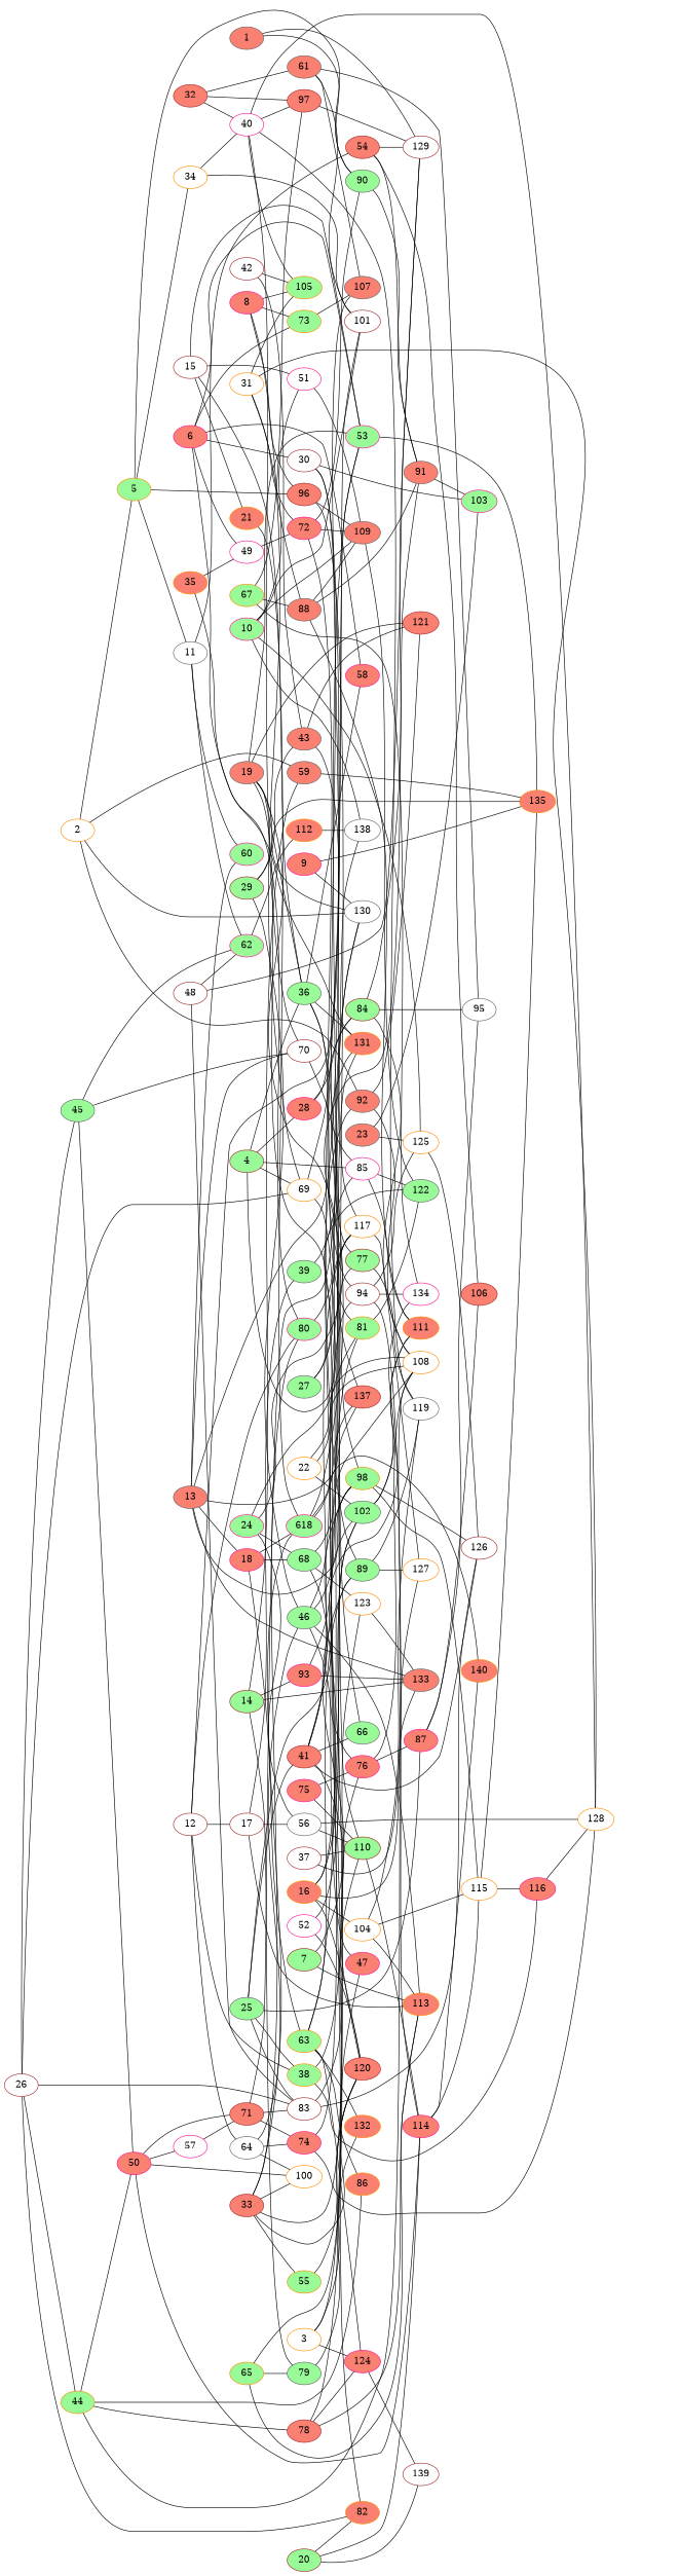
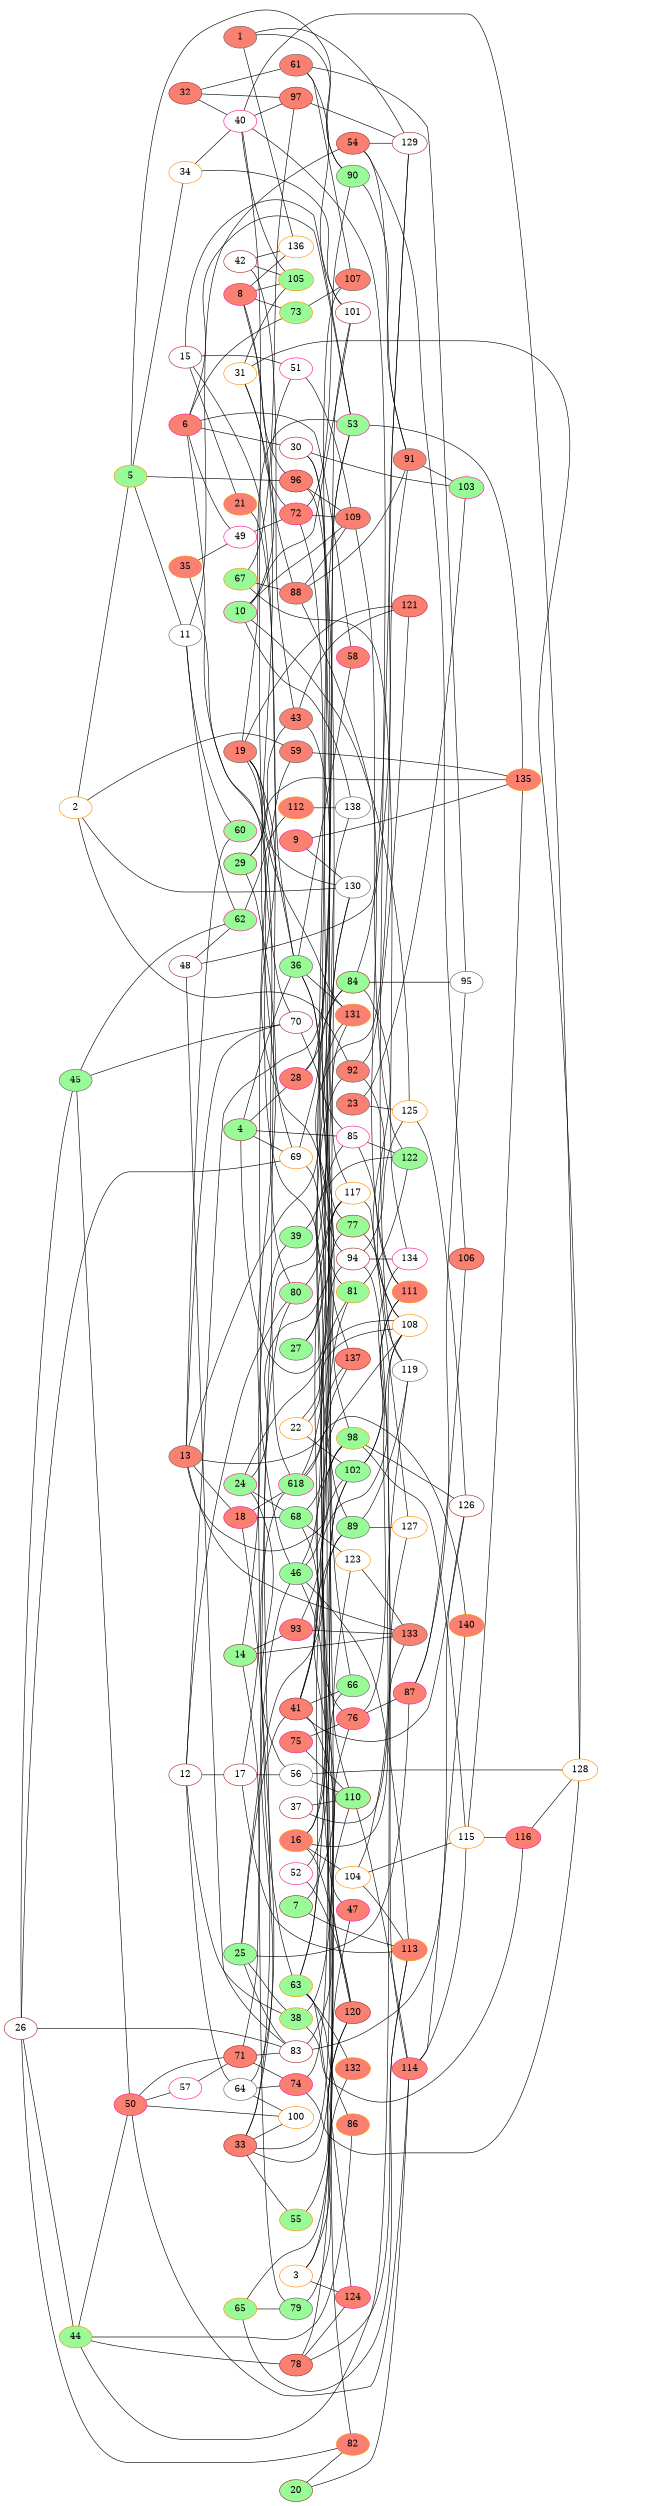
  graph {
    rankdir=LR
    node [color=darkorange fillcolor=salmon style=filled]
    1 [color=gray40]
    90 [color=gray40 fillcolor=palegreen]
    129 [color=brown fillcolor=white]
+   136 [fillcolor=white]
    91 [color=gray40]
    2 [fillcolor=white]
    5 [fillcolor=palegreen]
    59 [color=gray40]
    92 [color=gray40]
    130 [color=gray40 fillcolor=white]
    11 [color=gray40 fillcolor=white]
    34 [fillcolor=white]
    96 [color=brown]
    135
    121 [color=brown]
    111
    3 [fillcolor=white]
    47 [color=deeppink]
    120 [color=brown]
    124 [color=deeppink]
-   139 [color=brown fillcolor=white]
    4 [color=brown fillcolor=palegreen]
    28 [color=deeppink]
    36 [color=gray40 fillcolor=palegreen]
    69 [fillcolor=white]
    85 [color=deeppink fillcolor=white]
    117 [fillcolor=white]
    101 [color=brown fillcolor=white]
    84 [color=brown fillcolor=palegreen]
    58 [color=deeppink]
    131
    81 [fillcolor=palegreen]
    66 [color=gray40 fillcolor=palegreen]
    110 [color=brown fillcolor=palegreen]
    108 [fillcolor=white]
    122 [color=gray40 fillcolor=palegreen]
    127 [fillcolor=white]
    54 [color=brown]
    60 [color=deeppink fillcolor=palegreen]
    62 [color=deeppink fillcolor=palegreen]
    40 [color=deeppink fillcolor=white]
    109 [color=gray40]
    98 [fillcolor=palegreen]
    6 [color=deeppink]
    30 [color=brown fillcolor=white]
    49 [color=deeppink fillcolor=white]
    53 [color=deeppink fillcolor=palegreen]
    73 [fillcolor=palegreen]
    80 [color=deeppink fillcolor=palegreen]
    103 [color=deeppink fillcolor=palegreen]
    77 [color=brown fillcolor=palegreen]
    72 [color=deeppink]
    107 [color=gray40]
    7 [color=brown fillcolor=palegreen]
    89 [color=gray40 fillcolor=palegreen]
    113
    119 [color=gray40 fillcolor=white]
    8 [color=deeppink]
    105 [fillcolor=palegreen]
    9 [color=deeppink]
    10 [color=deeppink fillcolor=palegreen]
    51 [color=deeppink fillcolor=white]
    125 [fillcolor=white]
    138 [color=gray40 fillcolor=white]
    126 [color=brown fillcolor=white]
    106 [color=brown]
    112
    12 [color=brown fillcolor=white]
    17 [color=brown fillcolor=white]
    38 [fillcolor=palegreen]
    64 [color=gray40 fillcolor=white]
    39 [color=gray40 fillcolor=palegreen]
    56 [color=gray40 fillcolor=white]
    116 [color=deeppink]
    123 [fillcolor=white]
    n76 [color=deeppink fillcolor=palegreen label=618]
    100 [fillcolor=white]
    74 [color=deeppink]
    13 [color=gray40]
    18 [color=deeppink]
    70 [color=brown fillcolor=white]
    133 [color=gray40]
    137 [color=brown]
    63 [fillcolor=palegreen]
    68 [color=gray40 fillcolor=palegreen]
    115 [fillcolor=white]
    14 [color=brown fillcolor=palegreen]
    79 [color=gray40 fillcolor=palegreen]
    93 [color=deeppink]
    132
    102 [color=gray40 fillcolor=palegreen]
    15 [color=brown fillcolor=white]
    21
    16
    104 [fillcolor=white]
    134 [color=deeppink fillcolor=white]
    128 [fillcolor=white]
    86
    82
    140
    19 [color=gray40]
    20 [color=brown fillcolor=palegreen]
    114 [color=deeppink]
    22 [fillcolor=white]
    23 [color=gray40]
    24 [color=deeppink fillcolor=palegreen]
    25 [color=gray40 fillcolor=palegreen]
    41 [color=brown]
    83 [color=brown fillcolor=white]
    87 [color=deeppink]
    95 [color=gray40 fillcolor=white]
    26 [color=brown fillcolor=white]
    44 [fillcolor=palegreen]
    45 [color=gray40 fillcolor=palegreen]
    50 [color=deeppink]
    78 [color=brown]
    27 [color=gray40 fillcolor=palegreen]
    29 [color=brown fillcolor=palegreen]
    43 [color=gray40]
    46 [color=gray40 fillcolor=palegreen]
    94 [color=brown fillcolor=white]
    76 [color=deeppink]
    31 [fillcolor=white]
    88 [color=gray40]
    32 [color=brown]
    61 [color=gray40]
    97 [color=brown]
    33 [color=brown]
    55 [fillcolor=palegreen]
    35
    37 [color=brown fillcolor=white]
    42 [color=brown fillcolor=white]
    57 [color=deeppink fillcolor=white]
    71 [color=brown]
    48 [color=brown fillcolor=white]
    52 [color=deeppink fillcolor=white]
    65 [fillcolor=palegreen]
    67 [fillcolor=palegreen]
    75 [color=deeppink]
    1 -- 90
    1 -- 129
+   1 -- 136
    90 -- 91
    91 -- 103
    2 -- 5
    2 -- 59
    2 -- 92
    2 -- 130
    5 -- 90
    5 -- 11
    5 -- 34
    5 -- 96
    59 -- 135
    92 -- 121
    92 -- 111
    11 -- 54
    11 -- 60
    11 -- 62
    34 -- 101
    34 -- 40
    96 -- 109
    96 -- 98
    3 -- 47
    3 -- 120
    3 -- 124
-   124 -- 139
    4 -- 28
    4 -- 36
    4 -- 69
    4 -- 85
    4 -- 117
    28 -- 101
    28 -- 84
    36 -- 58
    36 -- 131
    36 -- 81
    36 -- 66
    69 -- 84
    69 -- 110
    85 -- 108
    85 -- 122
    117 -- 127
    84 -- 129
    84 -- 108
    84 -- 95
    81 -- 122
    110 -- 114
    54 -- 129
    54 -- 91
    54 -- 106
    62 -- 112
    40 -- 119
    40 -- 105
    40 -- 70
    40 -- 128
    40 -- 97
    109 -- 122
    98 -- 126
    98 -- 115
    6 -- 58
    6 -- 30
    6 -- 49
    6 -- 53
    6 -- 73
    6 -- 80
    30 -- 117
    30 -- 103
    30 -- 77
    49 -- 72
    53 -- 135
    73 -- 107
    80 -- 85
    77 -- 119
    72 -- 90
    72 -- 109
    72 -- 89
    7 -- 89
    7 -- 113
    89 -- 127
    89 -- 119
+   8 -- 136
    8 -- 96
    8 -- 69
    8 -- 73
    8 -- 105
    9 -- 130
    9 -- 135
    10 -- 101
    10 -- 109
    10 -- 51
    10 -- 125
    10 -- 138
    51 -- 109
    125 -- 126
    112 -- 138
    12 -- 80
    12 -- 107
    12 -- 17
    12 -- 38
    12 -- 64
    17 -- 113
    17 -- 39
    17 -- 56
    38 -- 116
    38 -- 123
    64 -- n76
    64 -- 100
    64 -- 74
    39 -- 131
    56 -- 110
    56 -- 128
    116 -- 128
    123 -- 133
    n76 -- 130
    n76 -- 137
    n76 -- 140
    74 -- 77
    74 -- 128
    13 -- 60
    13 -- 98
    13 -- 53
    13 -- 18
    13 -- 70
    13 -- 133
    13 -- 137
    18 -- n76
    18 -- 63
    18 -- 68
    70 -- 85
    63 -- 130
    63 -- 124
    63 -- 89
    63 -- 132
    63 -- 86
    68 -- 108
    68 -- 123
    68 -- 82
    115 -- 135
    115 -- 116
    14 -- 59
    14 -- 133
    14 -- 79
    14 -- 93
    79 -- 132
    93 -- 133
    93 -- 102
    102 -- 111
    102 -- 134
    15 -- 36
    15 -- 53
    15 -- 51
    15 -- 21
    21 -- n76
    16 -- 120
    16 -- 131
    16 -- 133
    16 -- 102
    16 -- 104
    104 -- 113
    104 -- 119
    104 -- 115
    19 -- 130
    19 -- 121
    19 -- 47
    19 -- 36
    19 -- 53
    19 -- 137
-   20 -- 139
    20 -- 82
    20 -- 114
    114 -- 115
    114 -- 140
    22 -- 108
    22 -- 108
    22 -- 102
    23 -- 103
    23 -- 125
    24 -- 91
    24 -- 81
    24 -- 56
    24 -- 68
    25 -- 111
    25 -- 38
    25 -- 41
    25 -- 83
    25 -- 87
    41 -- 120
    41 -- 117
    41 -- 66
    41 -- 98
    41 -- 53
    41 -- 126
    83 -- 110
    83 -- 126
    87 -- 106
    87 -- 95
    26 -- 69
    26 -- 82
    26 -- 83
    26 -- 44
    26 -- 45
    44 -- 127
    44 -- 86
    44 -- 50
    44 -- 78
    45 -- 62
    45 -- 70
    45 -- 50
    50 -- 100
    50 -- 114
    50 -- 57
    50 -- 71
    78 -- 124
    78 -- 81
    78 -- 113
    27 -- 117
    27 -- 122
    29 -- 135
    29 -- 43
    29 -- 46
    43 -- 121
    43 -- 94
    46 -- 92
    46 -- 98
    46 -- 113
    46 -- 76
    94 -- 125
    94 -- 134
    94 -- 114
    76 -- 108
    76 -- 87
    31 -- 72
    31 -- 105
    31 -- 128
    31 -- 88
    88 -- 91
    88 -- 111
    88 -- 109
    32 -- 40
    32 -- 61
    32 -- 97
    61 -- 101
    61 -- 107
    61 -- 95
    97 -- 129
-   33 -- 120
+   33 -- 66
    33 -- 80
    33 -- 100
    33 -- 46
    33 -- 76
    33 -- 55
    55 -- 120
    35 -- 131
    35 -- 49
    37 -- 110
    37 -- 108
+   42 -- 136
    42 -- 105
    42 -- 43
    57 -- 71
    71 -- 138
    71 -- 74
    71 -- 83
    48 -- 129
    48 -- 62
    48 -- 83
    52 -- 120
    52 -- 102
    65 -- 113
    65 -- 79
    65 -- 94
    67 -- 134
    67 -- 88
    67 -- 97
    75 -- 110
    75 -- 76
  }
